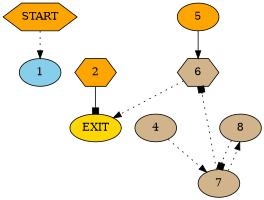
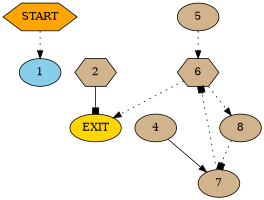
  digraph {
    node [fillcolor=tan shape=ellipse style=filled]
    edge [arrowhead=normal style=dotted]
    n1 [fillcolor=orange label=START shape=hexagon]
    1 [fillcolor=skyblue]
    n3 [fillcolor=gold label=EXIT]
-   2 [fillcolor=orange shape=hexagon]
+   2 [shape=hexagon]
    4
    7
-   5 [fillcolor=orange]
+   5
    6 [shape=hexagon]
    8
    n1 -> 1
    2 -> n3 [arrowhead=box style=solid]
-   4 -> 7
+   4 -> 7 [style=solid]
    7 -> 6 [arrowhead=box]
-   7 -> 8
-   5 -> 6 [style=solid]
+   6 -> 8
+   5 -> 6
    6 -> n3
    8 -> 7 [arrowhead=box]
  }
